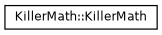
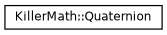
  digraph {
    rankdir=LR
-   n1 [color=black fillcolor=white fontname=Helvetica fontsize=10 height=0.2 label="KillerMath::KillerMath" shape=record style=filled width=0.4]
+   n1 [color=black fillcolor=white fontname=Helvetica fontsize=10 height=0.2 label="KillerMath::Quaternion" shape=record style=filled width=0.4]
  }
